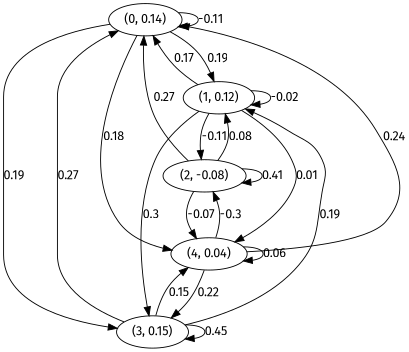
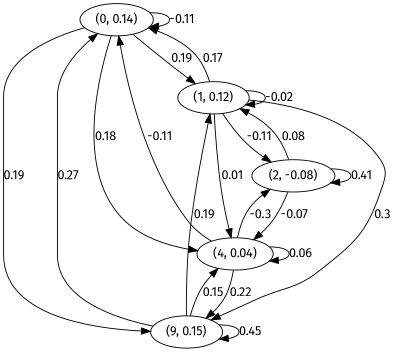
  digraph {
    fontname="Fira Sans"
    node [fontname="Fira Sans"]
    edge [fontname="Fira Sans"]
    n1 [label="(0, 0.14)"]
    n2 [label="(1, 0.12)"]
-   n3 [label="(3, 0.15)"]
+   n3 [label="(9, 0.15)"]
    n4 [label="(4, 0.04)"]
    n5 [label="(2, -0.08)"]
    n1 -> n1 [label=-0.11]
    n1 -> n2 [label=0.19]
    n1 -> n3 [label=0.19]
    n1 -> n4 [label=0.18]
    n2 -> n1 [label=0.17]
    n2 -> n2 [label=-0.02]
    n2 -> n3 [label=0.3]
    n2 -> n4 [label=0.01]
    n2 -> n5 [label=-0.11]
    n3 -> n1 [label=0.27]
    n3 -> n2 [label=0.19]
    n3 -> n3 [label=0.45]
    n3 -> n4 [label=0.15]
-   n4 -> n1 [label=0.24]
+   n4 -> n1 [label=-0.11]
    n4 -> n3 [label=0.22]
    n4 -> n4 [label=0.06]
    n4 -> n5 [label=-0.3]
-   n5 -> n1 [label=0.27]
    n5 -> n2 [label=0.08]
    n5 -> n4 [label=-0.07]
    n5 -> n5 [label=0.41]
  }
